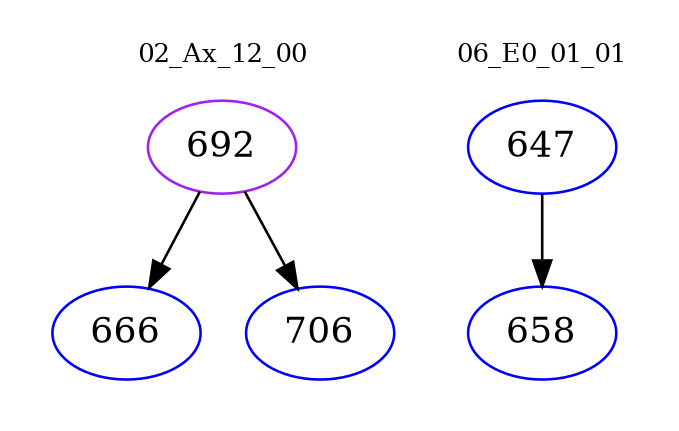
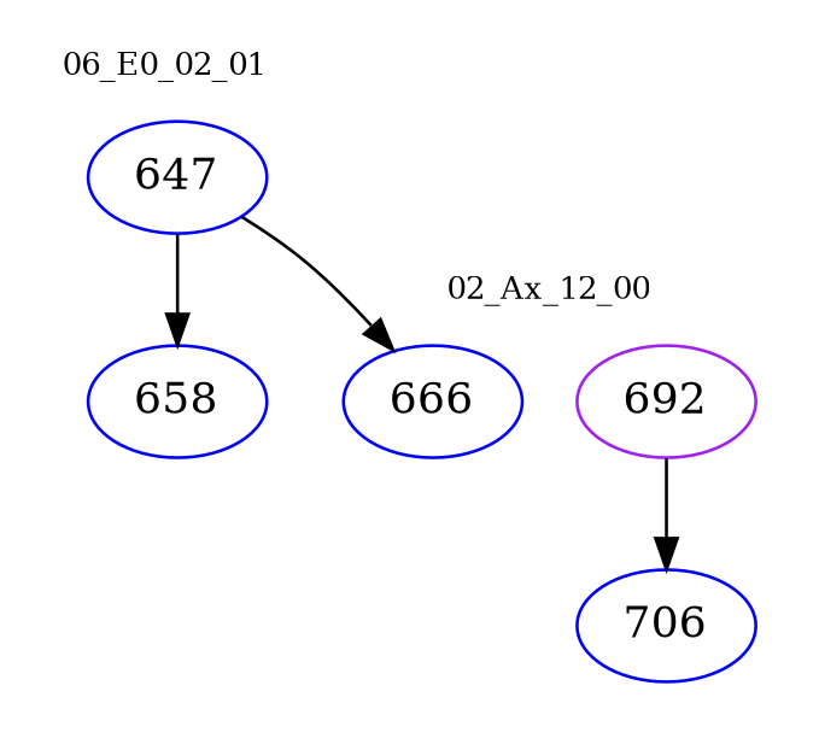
  digraph {
    node [color=blue]
    edge [color=black]
    n1 [color=purple label=692]
    n2 [label=666]
    n3 [label=706]
    n4 [label=647]
    n5 [label=658]
    subgraph cluster_1 {
      color=white
      fontsize=10
      label="02_Ax_12_00"
      n1
      n2
      n3
    }
    subgraph cluster_2 {
      color=white
      fontsize=10
-     label="06_E0_01_01"
+     label="06_E0_02_01"
      n4
      n5
    }
-   n1 -> n2
+   n4 -> n2
    n1 -> n3
    n4 -> n5
  }
